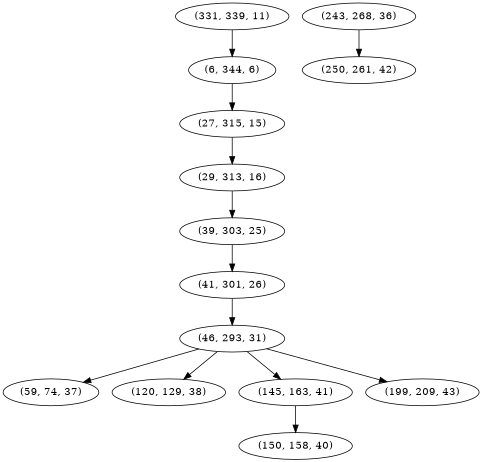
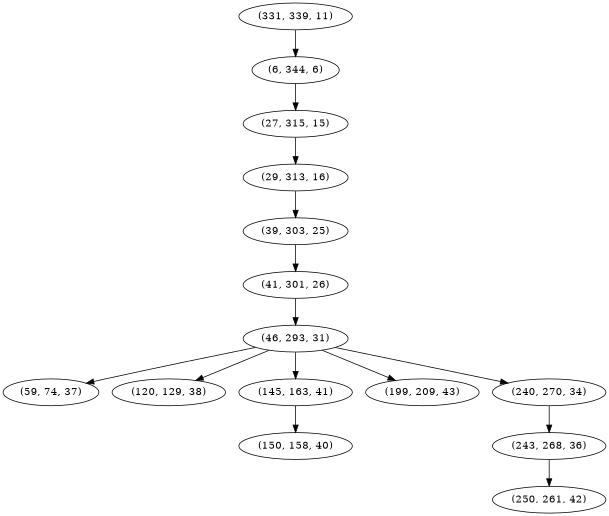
  digraph {
    "(6, 344, 6)"
    "(27, 315, 15)"
    "(29, 313, 16)"
    "(331, 339, 11)"
    "(39, 303, 25)"
    "(41, 301, 26)"
    "(46, 293, 31)"
    "(59, 74, 37)"
    "(120, 129, 38)"
    "(145, 163, 41)"
    "(199, 209, 43)"
+   "(240, 270, 34)"
    n13 [label="(150, 158, 40)"]
    "(243, 268, 36)"
    "(250, 261, 42)"
    "(6, 344, 6)" -> "(27, 315, 15)"
    "(27, 315, 15)" -> "(29, 313, 16)"
    "(29, 313, 16)" -> "(39, 303, 25)"
    "(331, 339, 11)" -> "(6, 344, 6)"
    "(39, 303, 25)" -> "(41, 301, 26)"
    "(41, 301, 26)" -> "(46, 293, 31)"
    "(46, 293, 31)" -> "(59, 74, 37)"
    "(46, 293, 31)" -> "(120, 129, 38)"
    "(46, 293, 31)" -> "(145, 163, 41)"
    "(46, 293, 31)" -> "(199, 209, 43)"
+   "(46, 293, 31)" -> "(240, 270, 34)"
    "(145, 163, 41)" -> n13
+   "(240, 270, 34)" -> "(243, 268, 36)"
    "(243, 268, 36)" -> "(250, 261, 42)"
  }
